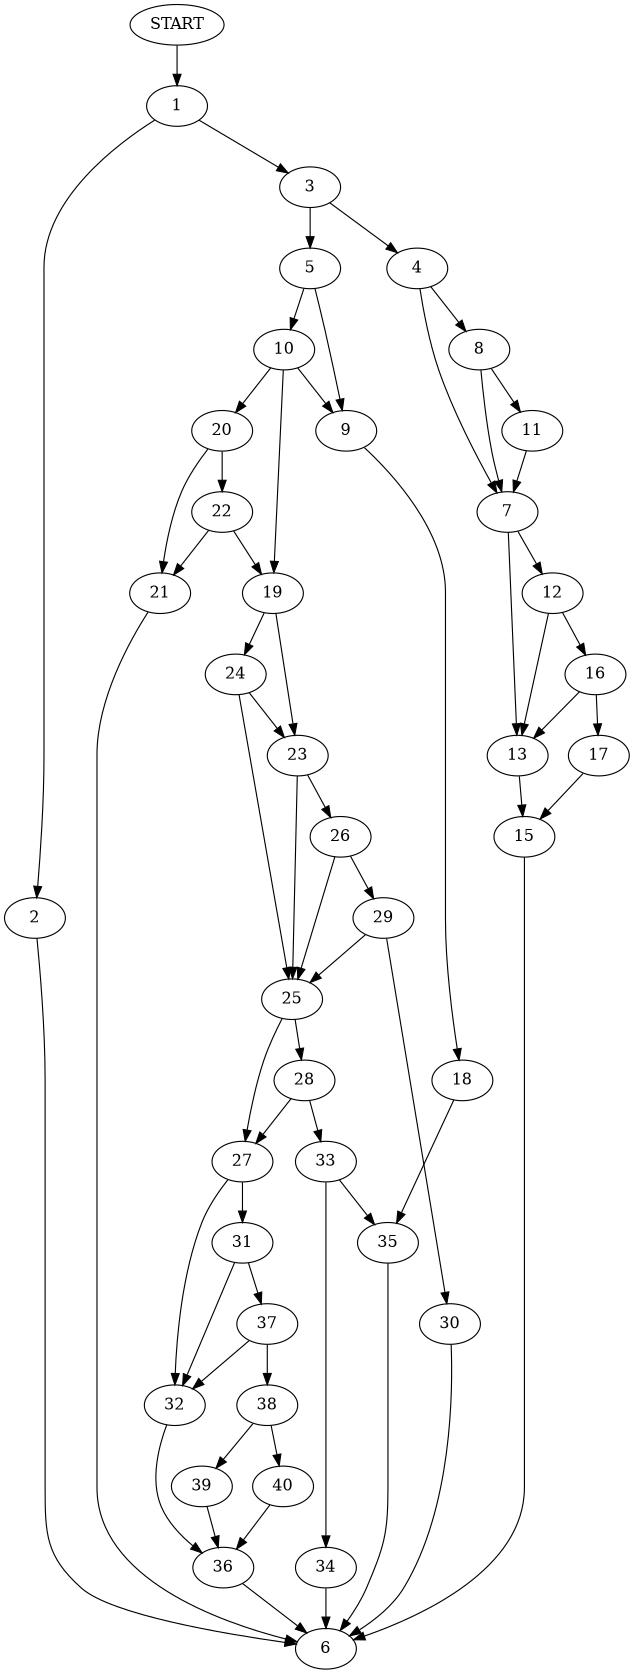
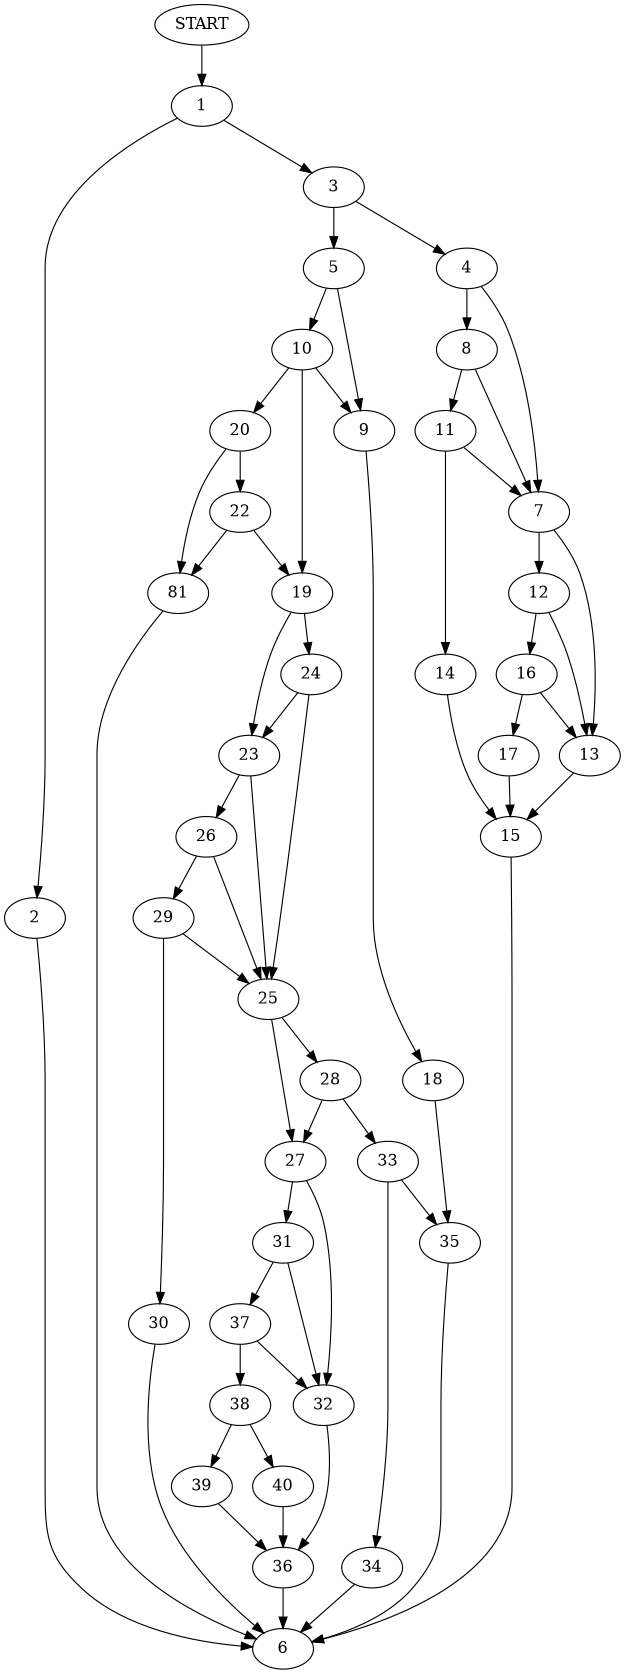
  digraph {
    fontname="DejaVu Serif"
    node [fontname="DejaVu Serif"]
    edge [fontname="DejaVu Serif"]
    n1 [label=START]
    1
    2
    3
    6
    4
    5
    7
    8
    9
    10
    12
    13
    11
    18
    19
    20
    16
    15
+   14
    35
    23
    24
-   21
+   21 [label=81]
    22
    17
    25
    26
    27
    28
    29
    31
    32
    33
    30
    37
    36
    34
    38
    39
    40
    n1 -> 1
    1 -> 2
    1 -> 3
    2 -> 6
    3 -> 4
    3 -> 5
    4 -> 7
    4 -> 8
    5 -> 9
    5 -> 10
    7 -> 12
    7 -> 13
    8 -> 7
    8 -> 11
    9 -> 18
    10 -> 9
    10 -> 19
    10 -> 20
    12 -> 13
    12 -> 16
    13 -> 15
    11 -> 7
+   11 -> 14
    18 -> 35
    19 -> 23
    19 -> 24
    20 -> 21
    20 -> 22
    16 -> 13
    16 -> 17
    15 -> 6
+   14 -> 15
    35 -> 6
    23 -> 25
    23 -> 26
    24 -> 23
    24 -> 25
    21 -> 6
    22 -> 19
    22 -> 21
    17 -> 15
    25 -> 27
    25 -> 28
    26 -> 25
    26 -> 29
    27 -> 31
    27 -> 32
    28 -> 27
    28 -> 33
    29 -> 25
    29 -> 30
    31 -> 32
    31 -> 37
    32 -> 36
    33 -> 35
    33 -> 34
    30 -> 6
    37 -> 32
    37 -> 38
    36 -> 6
    34 -> 6
    38 -> 39
    38 -> 40
    39 -> 36
    40 -> 36
  }
